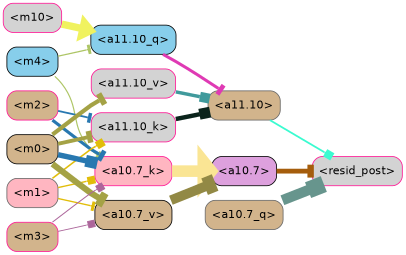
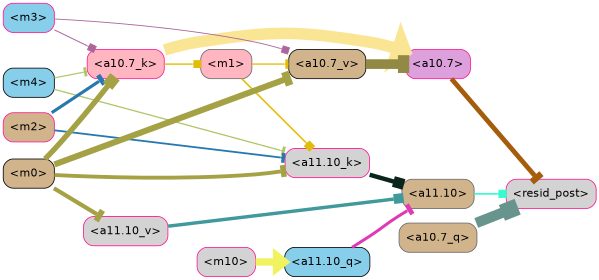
  strict digraph {
    rankdir=LR
    splines=true
    node [color=deeppink fillcolor=tan fontname=Helvetica shape=box style="filled, rounded"]
    edge [arrowhead=tee color="#a4a245"]
    "<a11.10>" [color=gray40]
    "<resid_post>" [fillcolor=lightgrey]
-   "<a10.7>" [color=black fillcolor=plum]
+   "<a10.7>" [fillcolor=plum]
    "<a11.10_q>" [color=black fillcolor=skyblue]
    "<a11.10_k>" [fillcolor=lightgrey]
    "<a11.10_v>" [fillcolor=lightgrey]
    "<m10>" [fillcolor=lightgrey]
    "<m4>" [color=black fillcolor=skyblue]
    "<a10.7_k>" [fillcolor=lightpink]
    "<m2>"
    "<m1>" [color=gray40 fillcolor=lightpink]
    "<a10.7_v>" [color=black]
    "<m0>" [color=black]
    "<a10.7_q>" [color=gray40]
-   "<m3>"
+   "<m3>" [fillcolor=skyblue]
    "<a11.10>" -> "<resid_post>" [arrowhead=box color="#3afbd0" penwidth=2.1870908737182617]
    "<a10.7>" -> "<resid_post>" [color="#a55d0c" penwidth=5.91640043258667]
    "<a11.10_q>" -> "<a11.10>" [color="#df3ab4" penwidth=3.7345781326293945]
    "<a11.10_k>" -> "<a11.10>" [arrowhead=box color="#0b241c" penwidth=5.476471900939941]
    "<a11.10_v>" -> "<a11.10>" [arrowhead=box color="#409a9c" penwidth=4.234584808349609]
    "<m10>" -> "<a11.10_q>" [color="#f0f25f" penwidth=9.006220817565918 arrowhead=""]
-   "<m4>" -> "<a11.10_q>" [color="#adc565" penwidth=1.5611934661865234]
+   "<m4>" -> "<a11.10_k>" [color="#adc565" penwidth=1.5611934661865234]
    "<m4>" -> "<a10.7_k>" [color="#adc565" penwidth=1.4400577545166016]
    "<a10.7_k>" -> "<a10.7>" [color="#fae594" penwidth=14.267318844795227 arrowhead=""]
    "<m2>" -> "<a11.10_k>" [color="#2878b0" penwidth=2.233745574951172]
    "<m2>" -> "<a10.7_k>" [color="#2878b0" penwidth=3.885385513305664]
    "<m1>" -> "<a11.10_k>" [arrowhead=box color="#e1bd0a" penwidth=1.9532585144042969]
-   "<m1>" -> "<a10.7_k>" [arrowhead=box color="#e1bd0a" penwidth=1.715433120727539]
+   "<a10.7_k>" -> "<m1>" [arrowhead=box color="#e1bd0a" penwidth=1.715433120727539]
    "<m1>" -> "<a10.7_v>" [color="#e1bd0a" penwidth=1.6661434173583984]
    "<a10.7_v>" -> "<a10.7>" [color="#928945" penwidth=11.931080102920532]
    "<m0>" -> "<a11.10_k>" [penwidth=4.74156379699707]
    "<m0>" -> "<a11.10_v>" [penwidth=5.179497718811035]
-   "<m0>" -> "<a10.7_k>" [arrowhead=box color="#2878b0" penwidth=6.664663314819336]
+   "<m0>" -> "<a10.7_k>" [arrowhead=box penwidth=6.664663314819336]
    "<m0>" -> "<a10.7_v>" [penwidth=7.515811920166016]
    "<a10.7_q>" -> "<resid_post>" [arrowhead=box color="#67958d" penwidth=12.782963037490845]
    "<m3>" -> "<a10.7_k>" [arrowhead=box color="#ac669b" penwidth=1.2413082122802734]
    "<m3>" -> "<a10.7_v>" [arrowhead=box color="#ac669b" penwidth=1.1016654968261719]
  }
